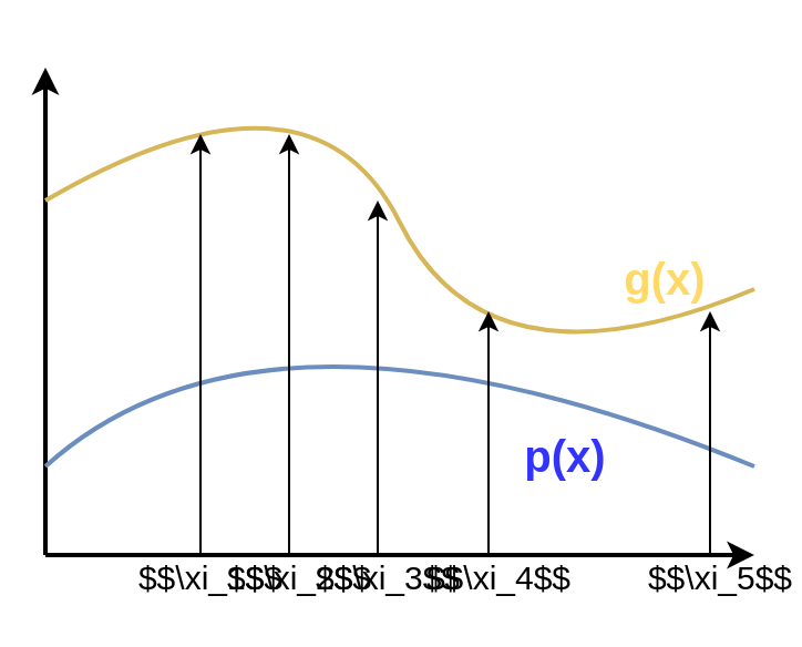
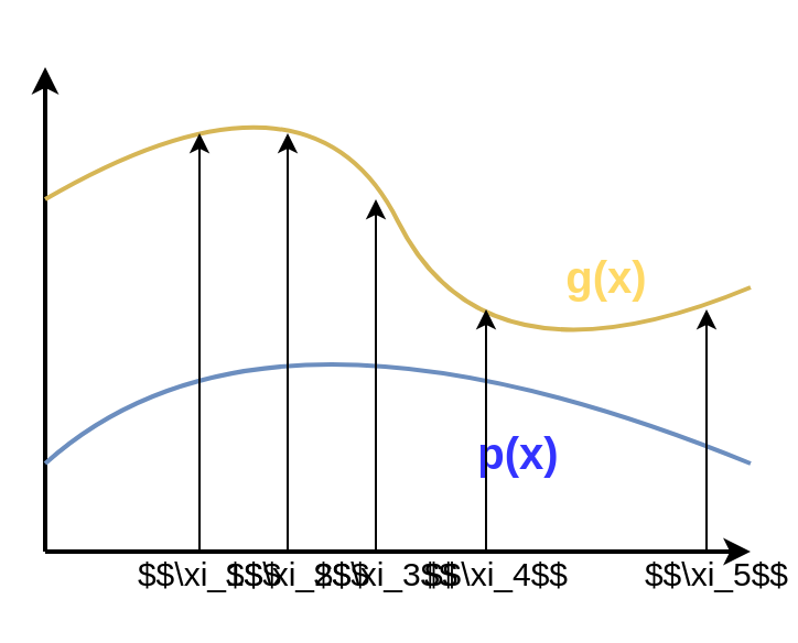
  <mxCell id="0" />
  <mxCell id="1" parent="0" />
  <mxCell id="2" value="" style="endArrow=classic;html=1;fontSize=19;strokeWidth=2;" edge="1" parent="1"><mxGeometry width="50" height="50" relative="1" as="geometry"><mxPoint x="20" y="250" as="sourcePoint" /><mxPoint x="340" y="250" as="targetPoint" /></mxGeometry></mxCell>
  <mxCell id="3" value="" style="endArrow=classic;html=1;fontSize=19;strokeWidth=2;" edge="1" parent="1"><mxGeometry width="50" height="50" relative="1" as="geometry"><mxPoint x="20" y="250" as="sourcePoint" /><mxPoint x="20" y="30" as="targetPoint" /></mxGeometry></mxCell>
  <mxCell id="4" value="" style="curved=1;endArrow=none;html=1;endFill=0;fillColor=#fff2cc;strokeColor=#d6b656;fontSize=19;strokeWidth=2;" edge="1" parent="1"><mxGeometry width="50" height="50" relative="1" as="geometry"><mxPoint x="20" y="90" as="sourcePoint" /><mxPoint x="340" y="130" as="targetPoint" /><Array as="points"><mxPoint x="140" y="20" /><mxPoint x="220" y="180" /></Array></mxGeometry></mxCell>
  <mxCell id="5" value="" style="curved=1;endArrow=none;html=1;endFill=0;fillColor=#dae8fc;strokeColor=#6c8ebf;fontSize=19;strokeWidth=2;" edge="1" parent="1"><mxGeometry width="50" height="50" relative="1" as="geometry"><mxPoint x="20" y="210" as="sourcePoint" /><mxPoint x="340" y="210" as="targetPoint" /><Array as="points"><mxPoint x="120" y="120" /></Array></mxGeometry></mxCell>
- <mxCell id="6" value="&lt;font style=&quot;font-size: 20px&quot;&gt;g(x)&lt;/font&gt;" style="text;html=1;strokeColor=none;fillColor=none;align=center;verticalAlign=middle;whiteSpace=wrap;rounded=0;fontColor=#FFD966;fontStyle=1" vertex="1" parent="1"><mxGeometry x="275" y="110" width="50" height="30" as="geometry" /></mxCell>
- <mxCell id="7" value="&lt;font style=&quot;font-size: 20px&quot;&gt;p(x)&lt;/font&gt;" style="text;html=1;strokeColor=none;fillColor=none;align=center;verticalAlign=middle;whiteSpace=wrap;rounded=0;fontStyle=1;fontColor=#3333FF;" vertex="1" parent="1"><mxGeometry x="230" y="190" width="50" height="30" as="geometry" /></mxCell>
+ <mxCell id="6" value="&lt;font style=&quot;font-size: 20px&quot;&gt;g(x)&lt;/font&gt;" style="text;html=1;strokeColor=none;fillColor=none;align=center;verticalAlign=middle;whiteSpace=wrap;rounded=0;fontColor=#FFD966;fontStyle=1" vertex="1" parent="1"><mxGeometry x="250" y="110" width="50" height="30" as="geometry" /></mxCell>
+ <mxCell id="7" value="&lt;font style=&quot;font-size: 20px&quot;&gt;p(x)&lt;/font&gt;" style="text;html=1;strokeColor=none;fillColor=none;align=center;verticalAlign=middle;whiteSpace=wrap;rounded=0;fontStyle=1;fontColor=#3333FF;" vertex="1" parent="1"><mxGeometry x="210" y="190" width="50" height="30" as="geometry" /></mxCell>
  <mxCell id="8" value="" style="endArrow=classic;html=1;strokeWidth=1;fontSize=12;fontColor=#3333FF;" edge="1" parent="1"><mxGeometry width="50" height="50" relative="1" as="geometry"><mxPoint x="90" y="250" as="sourcePoint" /><mxPoint x="90" y="60" as="targetPoint" /></mxGeometry></mxCell>
  <mxCell id="9" value="" style="endArrow=classic;html=1;strokeWidth=1;fontSize=12;fontColor=#3333FF;" edge="1" parent="1"><mxGeometry width="50" height="50" relative="1" as="geometry"><mxPoint x="130" y="250" as="sourcePoint" /><mxPoint x="130" y="60" as="targetPoint" /></mxGeometry></mxCell>
  <mxCell id="10" value="" style="endArrow=classic;html=1;strokeWidth=1;fontSize=12;fontColor=#3333FF;" edge="1" parent="1"><mxGeometry width="50" height="50" relative="1" as="geometry"><mxPoint x="220" y="250" as="sourcePoint" /><mxPoint x="220" y="140" as="targetPoint" /></mxGeometry></mxCell>
  <mxCell id="11" value="" style="endArrow=classic;html=1;strokeWidth=1;fontSize=12;fontColor=#3333FF;" edge="1" parent="1"><mxGeometry width="50" height="50" relative="1" as="geometry"><mxPoint x="320" y="250" as="sourcePoint" /><mxPoint x="320" y="140" as="targetPoint" /></mxGeometry></mxCell>
  <mxCell id="12" value="" style="endArrow=classic;html=1;strokeWidth=1;fontSize=12;fontColor=#3333FF;" edge="1" parent="1"><mxGeometry width="50" height="50" relative="1" as="geometry"><mxPoint x="170" y="250" as="sourcePoint" /><mxPoint x="170" y="90" as="targetPoint" /></mxGeometry></mxCell>
  <mxCell id="13" value="$$\xi_1$$" style="text;html=1;strokeColor=none;fillColor=none;align=center;verticalAlign=middle;whiteSpace=wrap;rounded=0;fontSize=15;" vertex="1" parent="1"><mxGeometry x="80" y="250" width="30" height="20" as="geometry" /></mxCell>
  <mxCell id="14" value="$$\xi_2$$" style="text;html=1;strokeColor=none;fillColor=none;align=center;verticalAlign=middle;whiteSpace=wrap;rounded=0;fontSize=15;" vertex="1" parent="1"><mxGeometry x="120" y="250" width="30" height="20" as="geometry" /></mxCell>
  <mxCell id="15" value="$$\xi_3$$" style="text;html=1;strokeColor=none;fillColor=none;align=center;verticalAlign=middle;whiteSpace=wrap;rounded=0;fontSize=15;" vertex="1" parent="1"><mxGeometry x="160" y="250" width="30" height="20" as="geometry" /></mxCell>
  <mxCell id="16" value="$$\xi_4$$" style="text;html=1;strokeColor=none;fillColor=none;align=center;verticalAlign=middle;whiteSpace=wrap;rounded=0;fontSize=15;" vertex="1" parent="1"><mxGeometry x="210" y="250" width="30" height="20" as="geometry" /></mxCell>
  <mxCell id="17" value="$$\xi_5$$" style="text;html=1;strokeColor=none;fillColor=none;align=center;verticalAlign=middle;whiteSpace=wrap;rounded=0;fontSize=15;" vertex="1" parent="1"><mxGeometry x="310" y="250" width="30" height="20" as="geometry" /></mxCell>
